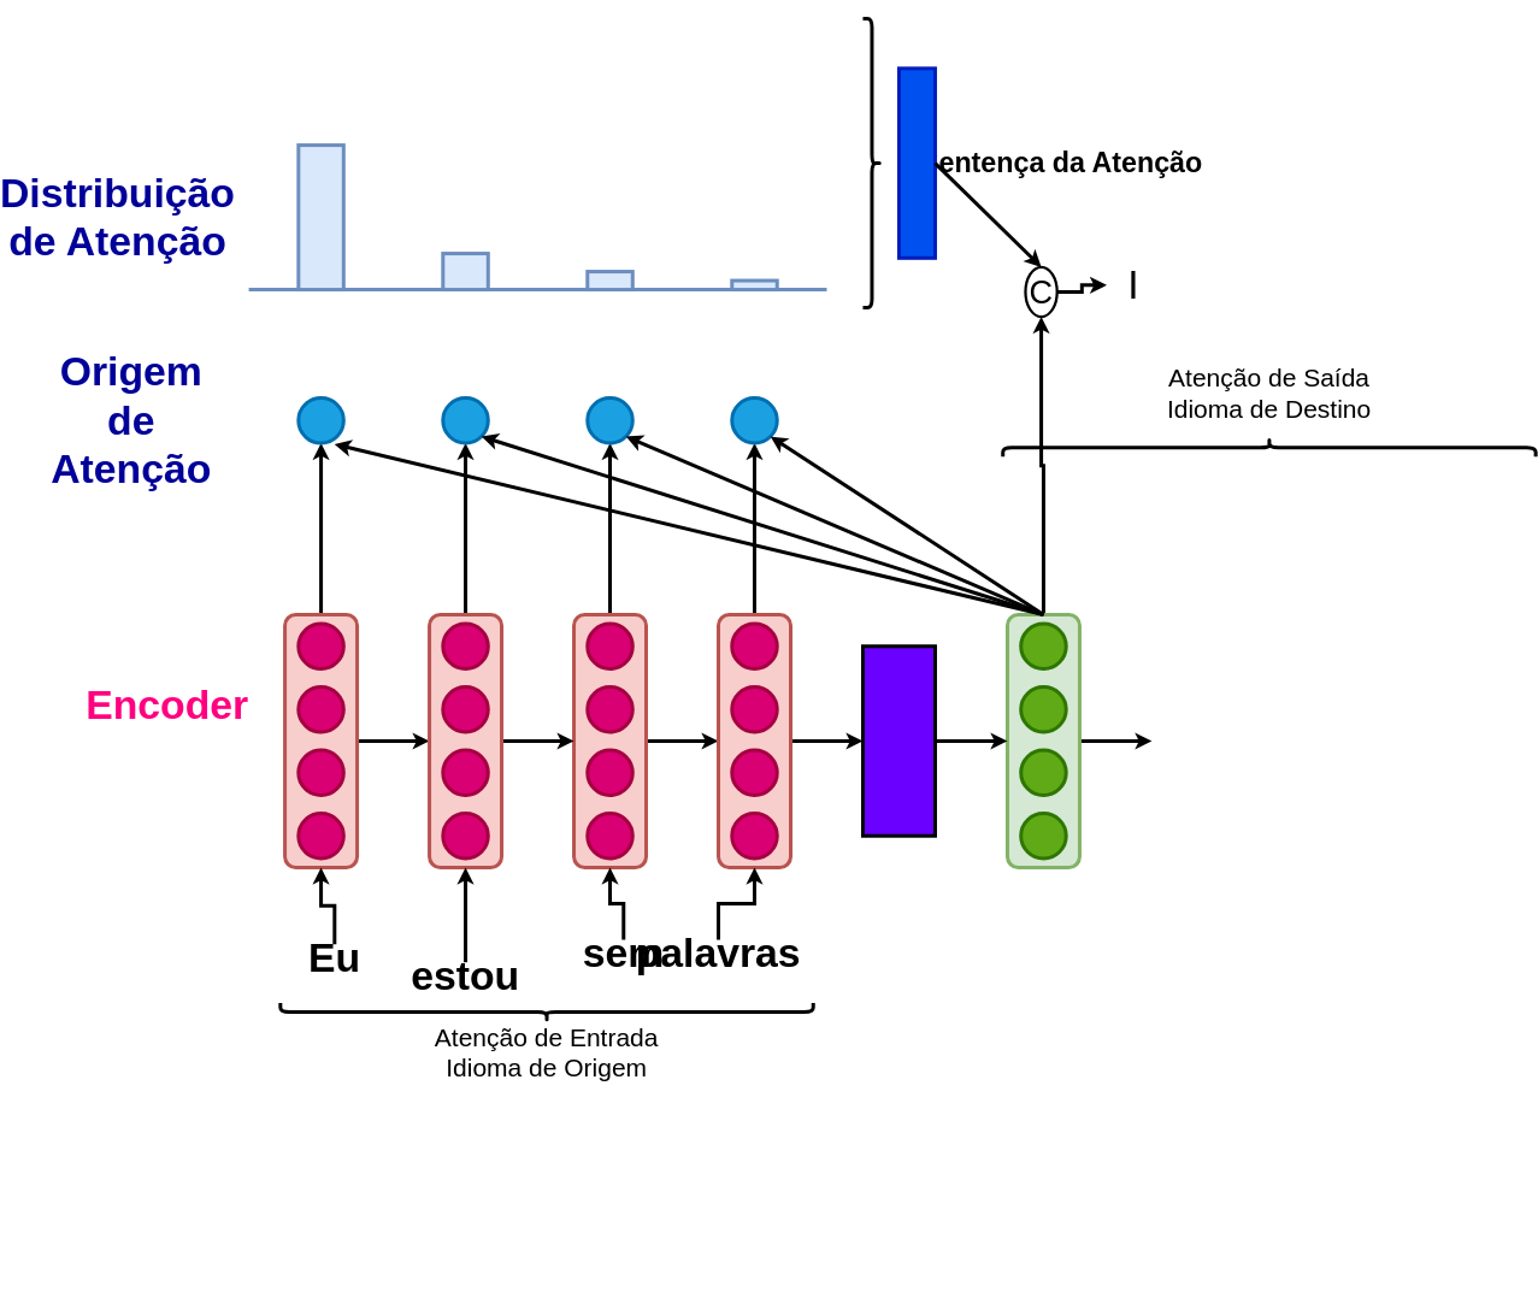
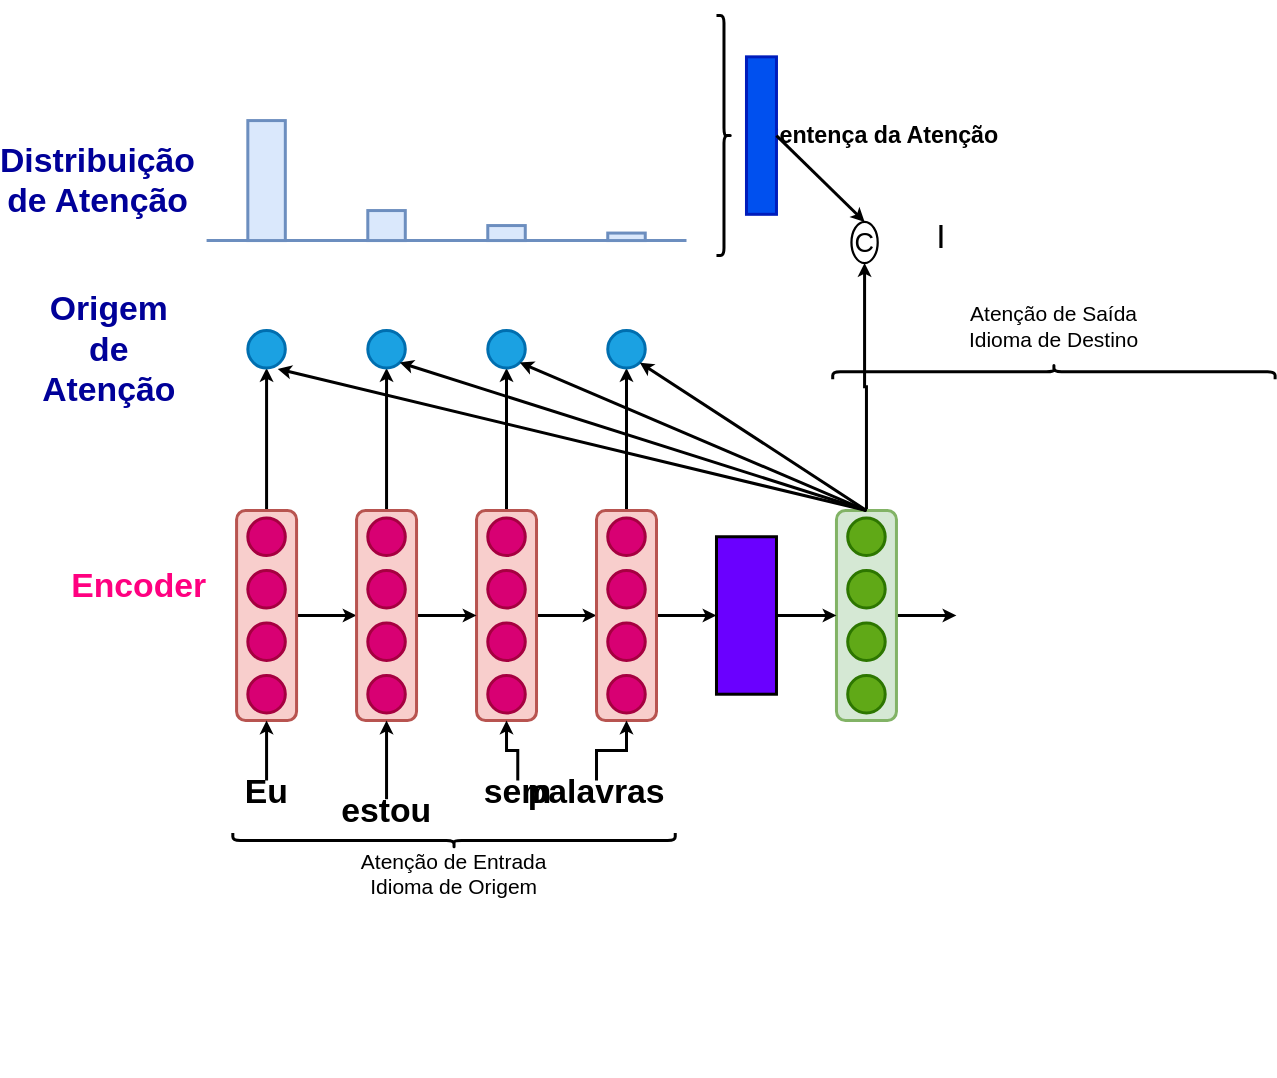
  <mxCell id="0" />
  <mxCell id="1" parent="0" />
  <mxCell id="2" style="edgeStyle=orthogonalEdgeStyle;rounded=0;orthogonalLoop=1;jettySize=auto;html=1;exitX=1;exitY=0.5;exitDx=0;exitDy=0;entryX=0;entryY=0.5;entryDx=0;entryDy=0;strokeWidth=4;" edge="1" parent="1" source="4" target="11"><mxGeometry relative="1" as="geometry" /></mxCell>
  <mxCell id="3" style="edgeStyle=orthogonalEdgeStyle;rounded=0;orthogonalLoop=1;jettySize=auto;html=1;exitX=0.5;exitY=0;exitDx=0;exitDy=0;entryX=0.5;entryY=1;entryDx=0;entryDy=0;strokeWidth=4;" edge="1" parent="1" source="4" target="55"><mxGeometry relative="1" as="geometry" /></mxCell>
  <mxCell id="4" value="" style="rounded=1;whiteSpace=wrap;html=1;fillColor=#f8cecc;strokeColor=#b85450;strokeWidth=4;" vertex="1" parent="1"><mxGeometry x="565" y="680" width="80" height="280" as="geometry" /></mxCell>
  <mxCell id="5" value="" style="ellipse;whiteSpace=wrap;html=1;aspect=fixed;fillColor=#d80073;strokeColor=#A50040;strokeWidth=4;fontColor=#ffffff;" vertex="1" parent="1"><mxGeometry x="580" y="690" width="50" height="50" as="geometry" /></mxCell>
  <mxCell id="6" value="" style="ellipse;whiteSpace=wrap;html=1;aspect=fixed;fillColor=#d80073;strokeColor=#A50040;strokeWidth=4;fontColor=#ffffff;" vertex="1" parent="1"><mxGeometry x="580" y="760" width="50" height="50" as="geometry" /></mxCell>
  <mxCell id="7" value="" style="ellipse;whiteSpace=wrap;html=1;aspect=fixed;fillColor=#d80073;strokeColor=#A50040;strokeWidth=4;fontColor=#ffffff;" vertex="1" parent="1"><mxGeometry x="580" y="830" width="50" height="50" as="geometry" /></mxCell>
  <mxCell id="8" value="" style="ellipse;whiteSpace=wrap;html=1;aspect=fixed;fillColor=#d80073;strokeColor=#A50040;strokeWidth=4;fontColor=#ffffff;" vertex="1" parent="1"><mxGeometry x="580" y="900" width="50" height="50" as="geometry" /></mxCell>
  <mxCell id="9" style="edgeStyle=orthogonalEdgeStyle;rounded=0;orthogonalLoop=1;jettySize=auto;html=1;exitX=1;exitY=0.5;exitDx=0;exitDy=0;entryX=0;entryY=0.5;entryDx=0;entryDy=0;strokeWidth=4;" edge="1" parent="1" source="11" target="28"><mxGeometry relative="1" as="geometry" /></mxCell>
  <mxCell id="10" style="edgeStyle=orthogonalEdgeStyle;rounded=0;orthogonalLoop=1;jettySize=auto;html=1;exitX=0.5;exitY=0;exitDx=0;exitDy=0;strokeWidth=4;" edge="1" parent="1" source="11" target="56"><mxGeometry relative="1" as="geometry" /></mxCell>
  <mxCell id="11" value="" style="rounded=1;whiteSpace=wrap;html=1;fillColor=#f8cecc;strokeColor=#b85450;strokeWidth=4;" vertex="1" parent="1"><mxGeometry x="725" y="680" width="80" height="280" as="geometry" /></mxCell>
  <mxCell id="12" value="" style="ellipse;whiteSpace=wrap;html=1;aspect=fixed;fillColor=#d80073;strokeColor=#A50040;strokeWidth=4;fontColor=#ffffff;" vertex="1" parent="1"><mxGeometry x="740" y="690" width="50" height="50" as="geometry" /></mxCell>
  <mxCell id="13" value="" style="ellipse;whiteSpace=wrap;html=1;aspect=fixed;fillColor=#d80073;strokeColor=#A50040;strokeWidth=4;fontColor=#ffffff;" vertex="1" parent="1"><mxGeometry x="740" y="760" width="50" height="50" as="geometry" /></mxCell>
  <mxCell id="14" value="" style="ellipse;whiteSpace=wrap;html=1;aspect=fixed;fillColor=#d80073;strokeColor=#A50040;strokeWidth=4;fontColor=#ffffff;" vertex="1" parent="1"><mxGeometry x="740" y="830" width="50" height="50" as="geometry" /></mxCell>
  <mxCell id="15" value="" style="ellipse;whiteSpace=wrap;html=1;aspect=fixed;fillColor=#d80073;strokeColor=#A50040;strokeWidth=4;fontColor=#ffffff;" vertex="1" parent="1"><mxGeometry x="740" y="900" width="50" height="50" as="geometry" /></mxCell>
  <mxCell id="16" style="edgeStyle=orthogonalEdgeStyle;rounded=0;orthogonalLoop=1;jettySize=auto;html=1;entryX=0.5;entryY=1;entryDx=0;entryDy=0;strokeWidth=4;" edge="1" parent="1" source="17" target="4"><mxGeometry relative="1" as="geometry" /></mxCell>
  <mxCell id="17" value="sem" style="text;html=1;align=center;verticalAlign=middle;whiteSpace=wrap;rounded=0;fontStyle=1;fontSize=45;" vertex="1" parent="1"><mxGeometry x="590" y="1040" width="60" height="30" as="geometry" /></mxCell>
  <mxCell id="18" style="edgeStyle=orthogonalEdgeStyle;rounded=0;orthogonalLoop=1;jettySize=auto;html=1;entryX=0.5;entryY=1;entryDx=0;entryDy=0;strokeWidth=4;" edge="1" parent="1" source="19" target="11"><mxGeometry relative="1" as="geometry" /></mxCell>
  <mxCell id="19" value="palavras" style="text;html=1;align=center;verticalAlign=middle;whiteSpace=wrap;rounded=0;fontStyle=1;fontSize=45;" vertex="1" parent="1"><mxGeometry x="695" y="1040" width="60" height="30" as="geometry" /></mxCell>
  <mxCell id="20" style="edgeStyle=orthogonalEdgeStyle;rounded=0;orthogonalLoop=1;jettySize=auto;html=1;exitX=0.5;exitY=0;exitDx=0;exitDy=0;strokeWidth=4;entryX=0.5;entryY=1;entryDx=0;entryDy=0;" edge="1" parent="1" source="22" target="72"><mxGeometry relative="1" as="geometry"><mxPoint x="1085" y="340" as="targetPoint" /></mxGeometry></mxCell>
  <mxCell id="21" style="edgeStyle=orthogonalEdgeStyle;rounded=0;orthogonalLoop=1;jettySize=auto;html=1;exitX=1;exitY=0.5;exitDx=0;exitDy=0;entryX=0;entryY=0.5;entryDx=0;entryDy=0;strokeWidth=4;" edge="1" parent="1" source="22"><mxGeometry relative="1" as="geometry"><mxPoint x="1205" y="820" as="targetPoint" /></mxGeometry></mxCell>
  <mxCell id="22" value="" style="rounded=1;whiteSpace=wrap;html=1;fillColor=#d5e8d4;strokeColor=#82b366;strokeWidth=4;" vertex="1" parent="1"><mxGeometry x="1045" y="680" width="80" height="280" as="geometry" /></mxCell>
  <mxCell id="23" value="" style="ellipse;whiteSpace=wrap;html=1;aspect=fixed;fillColor=#60a917;strokeColor=#2D7600;strokeWidth=4;fontColor=#ffffff;" vertex="1" parent="1"><mxGeometry x="1060" y="690" width="50" height="50" as="geometry" /></mxCell>
  <mxCell id="24" value="" style="ellipse;whiteSpace=wrap;html=1;aspect=fixed;fillColor=#60a917;strokeColor=#2D7600;strokeWidth=4;fontColor=#ffffff;" vertex="1" parent="1"><mxGeometry x="1060" y="760" width="50" height="50" as="geometry" /></mxCell>
  <mxCell id="25" value="" style="ellipse;whiteSpace=wrap;html=1;aspect=fixed;fillColor=#60a917;strokeColor=#2D7600;strokeWidth=4;fontColor=#ffffff;" vertex="1" parent="1"><mxGeometry x="1060" y="830" width="50" height="50" as="geometry" /></mxCell>
  <mxCell id="26" value="" style="ellipse;whiteSpace=wrap;html=1;aspect=fixed;fillColor=#60a917;strokeColor=#2D7600;strokeWidth=4;fontColor=#ffffff;" vertex="1" parent="1"><mxGeometry x="1060" y="900" width="50" height="50" as="geometry" /></mxCell>
  <mxCell id="27" style="edgeStyle=orthogonalEdgeStyle;rounded=0;orthogonalLoop=1;jettySize=auto;html=1;exitX=1;exitY=0.5;exitDx=0;exitDy=0;entryX=0;entryY=0.5;entryDx=0;entryDy=0;strokeWidth=4;" edge="1" parent="1" source="28" target="22"><mxGeometry relative="1" as="geometry" /></mxCell>
  <mxCell id="28" value="" style="rounded=0;whiteSpace=wrap;html=1;fillColor=#6a00ff;fontColor=#ffffff;strokeColor=#000000;strokeWidth=4;" vertex="1" parent="1"><mxGeometry x="885" y="715" width="80" height="210" as="geometry" /></mxCell>
  <mxCell id="29" style="edgeStyle=orthogonalEdgeStyle;rounded=0;orthogonalLoop=1;jettySize=auto;html=1;exitX=1;exitY=0.5;exitDx=0;exitDy=0;entryX=0;entryY=0.5;entryDx=0;entryDy=0;strokeWidth=4;" edge="1" parent="1" source="31" target="38"><mxGeometry relative="1" as="geometry" /></mxCell>
  <mxCell id="30" style="edgeStyle=orthogonalEdgeStyle;rounded=0;orthogonalLoop=1;jettySize=auto;html=1;entryX=0.5;entryY=1;entryDx=0;entryDy=0;strokeWidth=4;" edge="1" parent="1" source="31" target="52"><mxGeometry relative="1" as="geometry" /></mxCell>
  <mxCell id="31" value="" style="rounded=1;whiteSpace=wrap;html=1;fillColor=#f8cecc;strokeColor=#b85450;strokeWidth=4;" vertex="1" parent="1"><mxGeometry x="245" y="680" width="80" height="280" as="geometry" /></mxCell>
  <mxCell id="32" value="" style="ellipse;whiteSpace=wrap;html=1;aspect=fixed;fillColor=#d80073;strokeColor=#A50040;strokeWidth=4;fontColor=#ffffff;" vertex="1" parent="1"><mxGeometry x="260" y="690" width="50" height="50" as="geometry" /></mxCell>
  <mxCell id="33" value="" style="ellipse;whiteSpace=wrap;html=1;aspect=fixed;fillColor=#d80073;strokeColor=#A50040;strokeWidth=4;fontColor=#ffffff;" vertex="1" parent="1"><mxGeometry x="260" y="760" width="50" height="50" as="geometry" /></mxCell>
  <mxCell id="34" value="" style="ellipse;whiteSpace=wrap;html=1;aspect=fixed;fillColor=#d80073;strokeColor=#A50040;strokeWidth=4;fontColor=#ffffff;" vertex="1" parent="1"><mxGeometry x="260" y="830" width="50" height="50" as="geometry" /></mxCell>
  <mxCell id="35" value="" style="ellipse;whiteSpace=wrap;html=1;aspect=fixed;fillColor=#d80073;strokeColor=#A50040;strokeWidth=4;fontColor=#ffffff;" vertex="1" parent="1"><mxGeometry x="260" y="900" width="50" height="50" as="geometry" /></mxCell>
  <mxCell id="36" style="edgeStyle=orthogonalEdgeStyle;rounded=0;orthogonalLoop=1;jettySize=auto;html=1;exitX=1;exitY=0.5;exitDx=0;exitDy=0;entryX=0;entryY=0.5;entryDx=0;entryDy=0;strokeWidth=4;" edge="1" parent="1" source="38" target="4"><mxGeometry relative="1" as="geometry" /></mxCell>
  <mxCell id="37" style="edgeStyle=orthogonalEdgeStyle;rounded=0;orthogonalLoop=1;jettySize=auto;html=1;exitX=0.5;exitY=0;exitDx=0;exitDy=0;entryX=0.5;entryY=1;entryDx=0;entryDy=0;strokeWidth=4;" edge="1" parent="1" source="38" target="54"><mxGeometry relative="1" as="geometry" /></mxCell>
  <mxCell id="38" value="" style="rounded=1;whiteSpace=wrap;html=1;fillColor=#f8cecc;strokeColor=#b85450;strokeWidth=4;" vertex="1" parent="1"><mxGeometry x="405" y="680" width="80" height="280" as="geometry" /></mxCell>
  <mxCell id="39" value="" style="ellipse;whiteSpace=wrap;html=1;aspect=fixed;fillColor=#d80073;strokeColor=#A50040;strokeWidth=4;fontColor=#ffffff;" vertex="1" parent="1"><mxGeometry x="420" y="690" width="50" height="50" as="geometry" /></mxCell>
  <mxCell id="40" value="" style="ellipse;whiteSpace=wrap;html=1;aspect=fixed;fillColor=#d80073;strokeColor=#A50040;strokeWidth=4;fontColor=#ffffff;" vertex="1" parent="1"><mxGeometry x="420" y="760" width="50" height="50" as="geometry" /></mxCell>
  <mxCell id="41" value="" style="ellipse;whiteSpace=wrap;html=1;aspect=fixed;fillColor=#d80073;strokeColor=#A50040;strokeWidth=4;fontColor=#ffffff;" vertex="1" parent="1"><mxGeometry x="420" y="830" width="50" height="50" as="geometry" /></mxCell>
  <mxCell id="42" value="" style="ellipse;whiteSpace=wrap;html=1;aspect=fixed;fillColor=#d80073;strokeColor=#A50040;strokeWidth=4;fontColor=#ffffff;" vertex="1" parent="1"><mxGeometry x="420" y="900" width="50" height="50" as="geometry" /></mxCell>
  <mxCell id="43" style="edgeStyle=orthogonalEdgeStyle;rounded=0;orthogonalLoop=1;jettySize=auto;html=1;entryX=0.5;entryY=1;entryDx=0;entryDy=0;strokeWidth=4;" edge="1" parent="1" source="44" target="31"><mxGeometry relative="1" as="geometry" /></mxCell>
- <mxCell id="44" value="Eu" style="text;html=1;align=center;verticalAlign=middle;whiteSpace=wrap;rounded=0;fontStyle=1;fontSize=45;" vertex="1" parent="1"><mxGeometry x="270" y="1045" width="60" height="30" as="geometry" /></mxCell>
+ <mxCell id="44" value="Eu" style="text;html=1;align=center;verticalAlign=middle;whiteSpace=wrap;rounded=0;fontStyle=1;fontSize=45;" vertex="1" parent="1"><mxGeometry x="255" y="1040" width="60" height="30" as="geometry" /></mxCell>
  <mxCell id="45" style="edgeStyle=orthogonalEdgeStyle;rounded=0;orthogonalLoop=1;jettySize=auto;html=1;entryX=0.5;entryY=1;entryDx=0;entryDy=0;strokeWidth=4;" edge="1" parent="1" source="46" target="38"><mxGeometry relative="1" as="geometry" /></mxCell>
  <mxCell id="46" value="estou" style="text;html=1;align=center;verticalAlign=middle;whiteSpace=wrap;rounded=0;fontStyle=1;fontSize=45;" vertex="1" parent="1"><mxGeometry x="415" y="1065" width="60" height="30" as="geometry" /></mxCell>
  <mxCell id="47" value="" style="shape=curlyBracket;whiteSpace=wrap;html=1;rounded=1;labelPosition=left;verticalLabelPosition=middle;align=right;verticalAlign=middle;rotation=-90;strokeWidth=4;" vertex="1" parent="1"><mxGeometry x="525" y="825" width="20" height="590" as="geometry" /></mxCell>
  <mxCell id="48" value="Atenção de Entrada&lt;div style=&quot;font-size: 28px;&quot;&gt;Idioma de Origem&lt;/div&gt;" style="text;html=1;align=center;verticalAlign=middle;whiteSpace=wrap;rounded=0;fontSize=28;" vertex="1" parent="1"><mxGeometry x="375" y="1150" width="320" height="30" as="geometry" /></mxCell>
  <mxCell id="49" value="" style="shape=curlyBracket;whiteSpace=wrap;html=1;rounded=1;labelPosition=left;verticalLabelPosition=middle;align=right;verticalAlign=middle;rotation=90;strokeWidth=4;" vertex="1" parent="1"><mxGeometry x="1325" y="200" width="20" height="590" as="geometry" /></mxCell>
  <mxCell id="50" value="Atenção de Saída&lt;div style=&quot;font-size: 28px;&quot;&gt;Idioma de Destino&lt;/div&gt;" style="text;html=1;align=center;verticalAlign=middle;whiteSpace=wrap;rounded=0;fontSize=28;" vertex="1" parent="1"><mxGeometry x="1175" y="420" width="320" height="30" as="geometry" /></mxCell>
  <mxCell id="51" value="Encoder" style="text;html=1;align=center;verticalAlign=middle;whiteSpace=wrap;rounded=0;fontColor=#FF0080;fontStyle=1;fontSize=45;" vertex="1" parent="1"><mxGeometry x="85" y="765" width="60" height="30" as="geometry" /></mxCell>
  <mxCell id="52" value="" style="ellipse;whiteSpace=wrap;html=1;aspect=fixed;fillColor=#1ba1e2;strokeColor=#006EAF;strokeWidth=4;fontColor=#ffffff;" vertex="1" parent="1"><mxGeometry x="260" y="440" width="50" height="50" as="geometry" /></mxCell>
  <mxCell id="53" value="" style="endArrow=classic;html=1;rounded=0;exitX=0.5;exitY=0;exitDx=0;exitDy=0;entryX=0.798;entryY=1.024;entryDx=0;entryDy=0;entryPerimeter=0;strokeWidth=4;" edge="1" parent="1" source="22" target="52"><mxGeometry width="50" height="50" relative="1" as="geometry"><mxPoint x="605" y="750" as="sourcePoint" /><mxPoint x="655" y="700" as="targetPoint" /></mxGeometry></mxCell>
  <mxCell id="54" value="" style="ellipse;whiteSpace=wrap;html=1;aspect=fixed;fillColor=#1ba1e2;strokeColor=#006EAF;strokeWidth=4;fontColor=#ffffff;" vertex="1" parent="1"><mxGeometry x="420" y="440" width="50" height="50" as="geometry" /></mxCell>
  <mxCell id="55" value="" style="ellipse;whiteSpace=wrap;html=1;aspect=fixed;fillColor=#1ba1e2;strokeColor=#006EAF;strokeWidth=4;fontColor=#ffffff;" vertex="1" parent="1"><mxGeometry x="580" y="440" width="50" height="50" as="geometry" /></mxCell>
  <mxCell id="56" value="" style="ellipse;whiteSpace=wrap;html=1;aspect=fixed;fillColor=#1ba1e2;strokeColor=#006EAF;strokeWidth=4;fontColor=#ffffff;" vertex="1" parent="1"><mxGeometry x="740" y="440" width="50" height="50" as="geometry" /></mxCell>
  <mxCell id="57" value="" style="endArrow=classic;html=1;rounded=0;entryX=1;entryY=1;entryDx=0;entryDy=0;strokeWidth=4;" edge="1" parent="1" target="54"><mxGeometry width="50" height="50" relative="1" as="geometry"><mxPoint x="1085" y="680" as="sourcePoint" /><mxPoint x="310" y="501" as="targetPoint" /></mxGeometry></mxCell>
  <mxCell id="58" value="" style="endArrow=classic;html=1;rounded=0;exitX=0.5;exitY=0;exitDx=0;exitDy=0;entryX=1;entryY=1;entryDx=0;entryDy=0;strokeWidth=4;" edge="1" parent="1" source="22" target="55"><mxGeometry width="50" height="50" relative="1" as="geometry"><mxPoint x="1405" y="680" as="sourcePoint" /><mxPoint x="320" y="511" as="targetPoint" /></mxGeometry></mxCell>
  <mxCell id="59" value="" style="endArrow=classic;html=1;rounded=0;exitX=0.5;exitY=0;exitDx=0;exitDy=0;entryX=1;entryY=1;entryDx=0;entryDy=0;strokeWidth=4;" edge="1" parent="1" source="22" target="56"><mxGeometry width="50" height="50" relative="1" as="geometry"><mxPoint x="1565" y="680" as="sourcePoint" /><mxPoint x="795" y="490" as="targetPoint" /></mxGeometry></mxCell>
  <mxCell id="60" value="Origem&lt;div&gt;de Atenção&lt;/div&gt;" style="text;html=1;align=center;verticalAlign=middle;whiteSpace=wrap;rounded=0;fontColor=#000099;fontStyle=1;fontSize=45;" vertex="1" parent="1"><mxGeometry x="35" y="450" width="80" height="30" as="geometry" /></mxCell>
  <mxCell id="61" value="" style="endArrow=none;html=1;rounded=0;fillColor=#dae8fc;strokeColor=#6c8ebf;strokeWidth=4;" edge="1" parent="1"><mxGeometry width="50" height="50" relative="1" as="geometry"><mxPoint x="205" y="320" as="sourcePoint" /><mxPoint x="845" y="320" as="targetPoint" /></mxGeometry></mxCell>
  <mxCell id="62" value="" style="rounded=0;whiteSpace=wrap;html=1;fillColor=#dae8fc;strokeColor=#6c8ebf;strokeWidth=4;" vertex="1" parent="1"><mxGeometry x="260" y="160" width="50" height="160" as="geometry" /></mxCell>
  <mxCell id="63" value="" style="rounded=0;whiteSpace=wrap;html=1;fillColor=#dae8fc;strokeColor=#6c8ebf;strokeWidth=4;" vertex="1" parent="1"><mxGeometry x="420" y="280" width="50" height="40" as="geometry" /></mxCell>
  <mxCell id="64" value="" style="rounded=0;whiteSpace=wrap;html=1;fillColor=#dae8fc;strokeColor=#6c8ebf;strokeWidth=4;" vertex="1" parent="1"><mxGeometry x="580" y="300" width="50" height="20" as="geometry" /></mxCell>
  <mxCell id="65" value="" style="rounded=0;whiteSpace=wrap;html=1;fillColor=#dae8fc;strokeColor=#6c8ebf;strokeWidth=4;" vertex="1" parent="1"><mxGeometry x="740" y="310" width="50" height="10" as="geometry" /></mxCell>
  <mxCell id="66" value="&lt;div&gt;Distribuição&lt;/div&gt;&lt;div&gt;de Atenção&lt;/div&gt;" style="text;html=1;align=center;verticalAlign=middle;whiteSpace=wrap;rounded=0;fontColor=#000099;fontStyle=1;fontSize=45;" vertex="1" parent="1"><mxGeometry x="20" y="225" width="80" height="30" as="geometry" /></mxCell>
  <mxCell id="67" value="Sentença da Atenção" style="text;html=1;align=center;verticalAlign=middle;whiteSpace=wrap;rounded=0;fontSize=31;fontStyle=1" vertex="1" parent="1"><mxGeometry x="905" y="165" width="400" height="30" as="geometry" /></mxCell>
  <mxCell id="68" value="" style="rounded=0;whiteSpace=wrap;html=1;fillColor=#0050ef;fontColor=#ffffff;strokeColor=#001DBC;strokeWidth=4;" vertex="1" parent="1"><mxGeometry x="925" y="75" width="40" height="210" as="geometry" /></mxCell>
  <mxCell id="69" value="" style="shape=curlyBracket;whiteSpace=wrap;html=1;rounded=1;labelPosition=left;verticalLabelPosition=middle;align=right;verticalAlign=middle;rotation=-180;strokeWidth=4;" vertex="1" parent="1"><mxGeometry x="885" y="20" width="20" height="320" as="geometry" /></mxCell>
  <mxCell id="70" value="" style="endArrow=classic;html=1;rounded=0;exitX=1;exitY=0.5;exitDx=0;exitDy=0;entryX=0.5;entryY=0;entryDx=0;entryDy=0;strokeWidth=4;" edge="1" parent="1" source="68" target="72"><mxGeometry width="50" height="50" relative="1" as="geometry"><mxPoint x="925" y="380" as="sourcePoint" /><mxPoint x="1085" y="300" as="targetPoint" /></mxGeometry></mxCell>
- <mxCell id="71" style="edgeStyle=orthogonalEdgeStyle;rounded=0;orthogonalLoop=1;jettySize=auto;html=1;exitX=1;exitY=0.5;exitDx=0;exitDy=0;strokeWidth=4;" edge="1" parent="1" source="72" target="73"><mxGeometry relative="1" as="geometry" /></mxCell>
  <mxCell id="72" value="C" style="ellipse;whiteSpace=wrap;html=1;aspect=fixed;fontSize=36;strokeWidth=3;" vertex="1" parent="1"><mxGeometry x="1065" y="295" width="35" height="55" as="geometry" /></mxCell>
  <mxCell id="73" value="I" style="text;html=1;align=center;verticalAlign=middle;whiteSpace=wrap;rounded=0;fontSize=45;" vertex="1" parent="1"><mxGeometry x="1155" y="300" width="60" height="30" as="geometry" /></mxCell>
